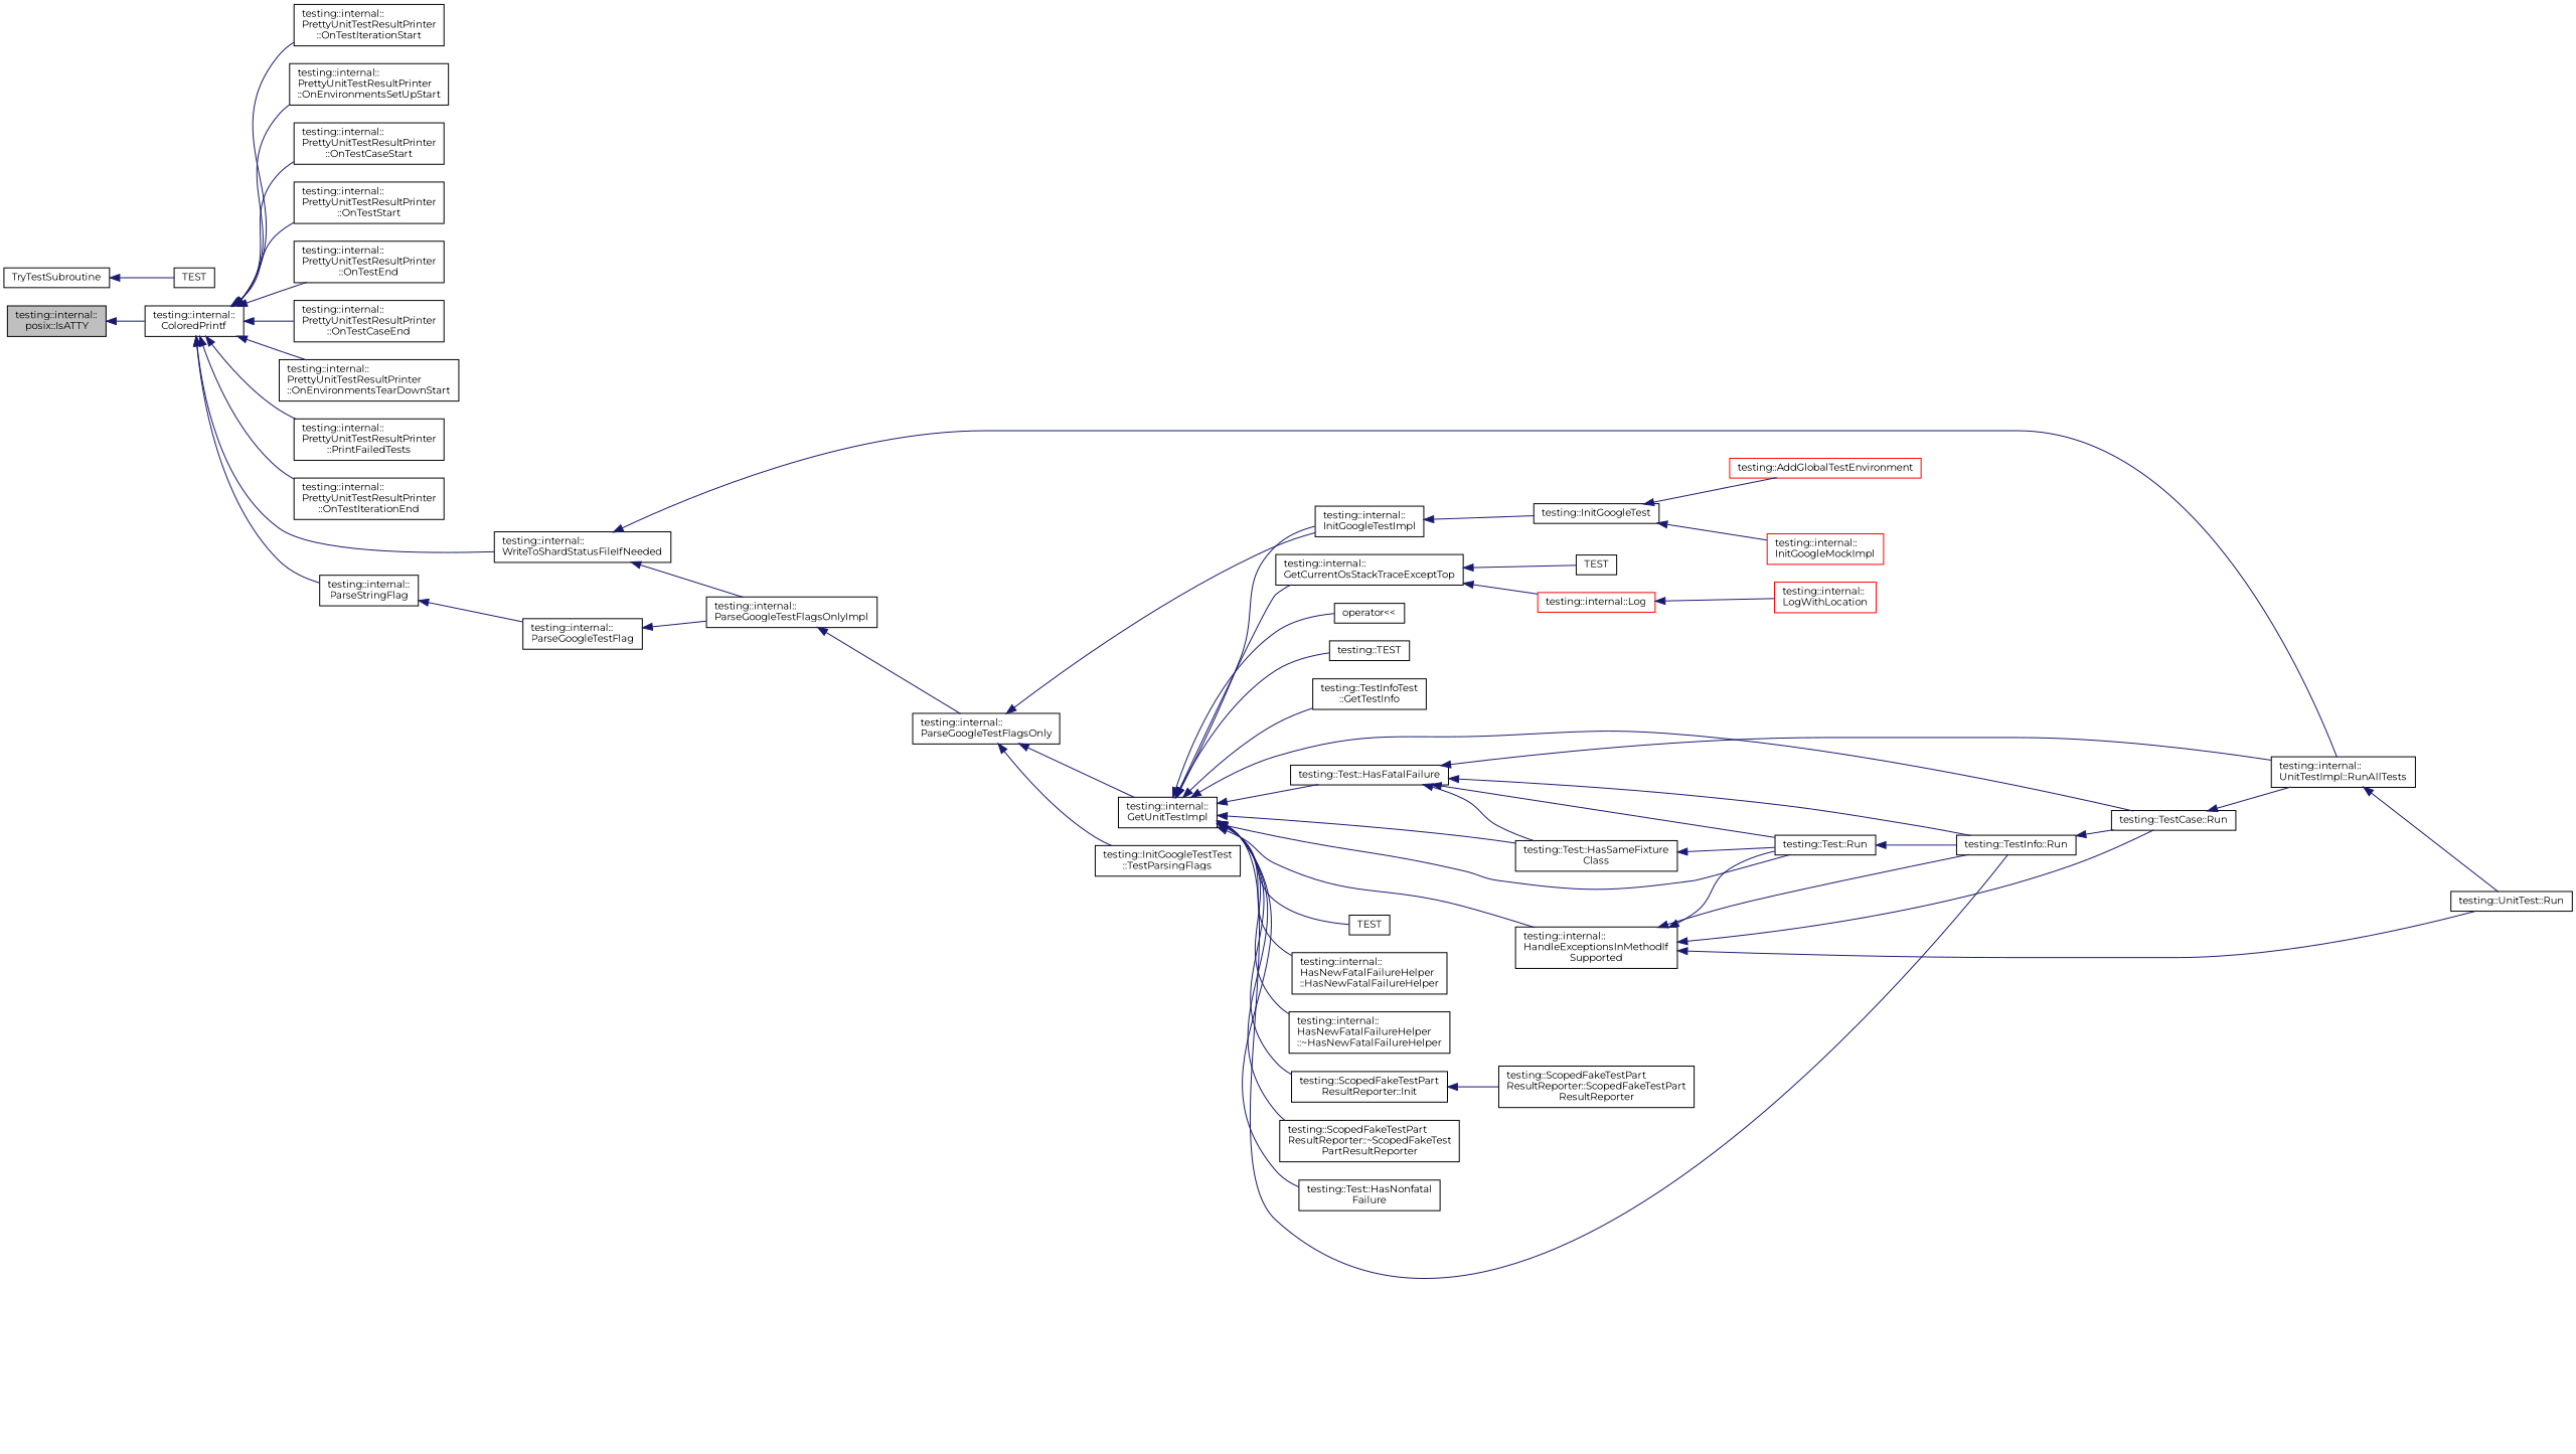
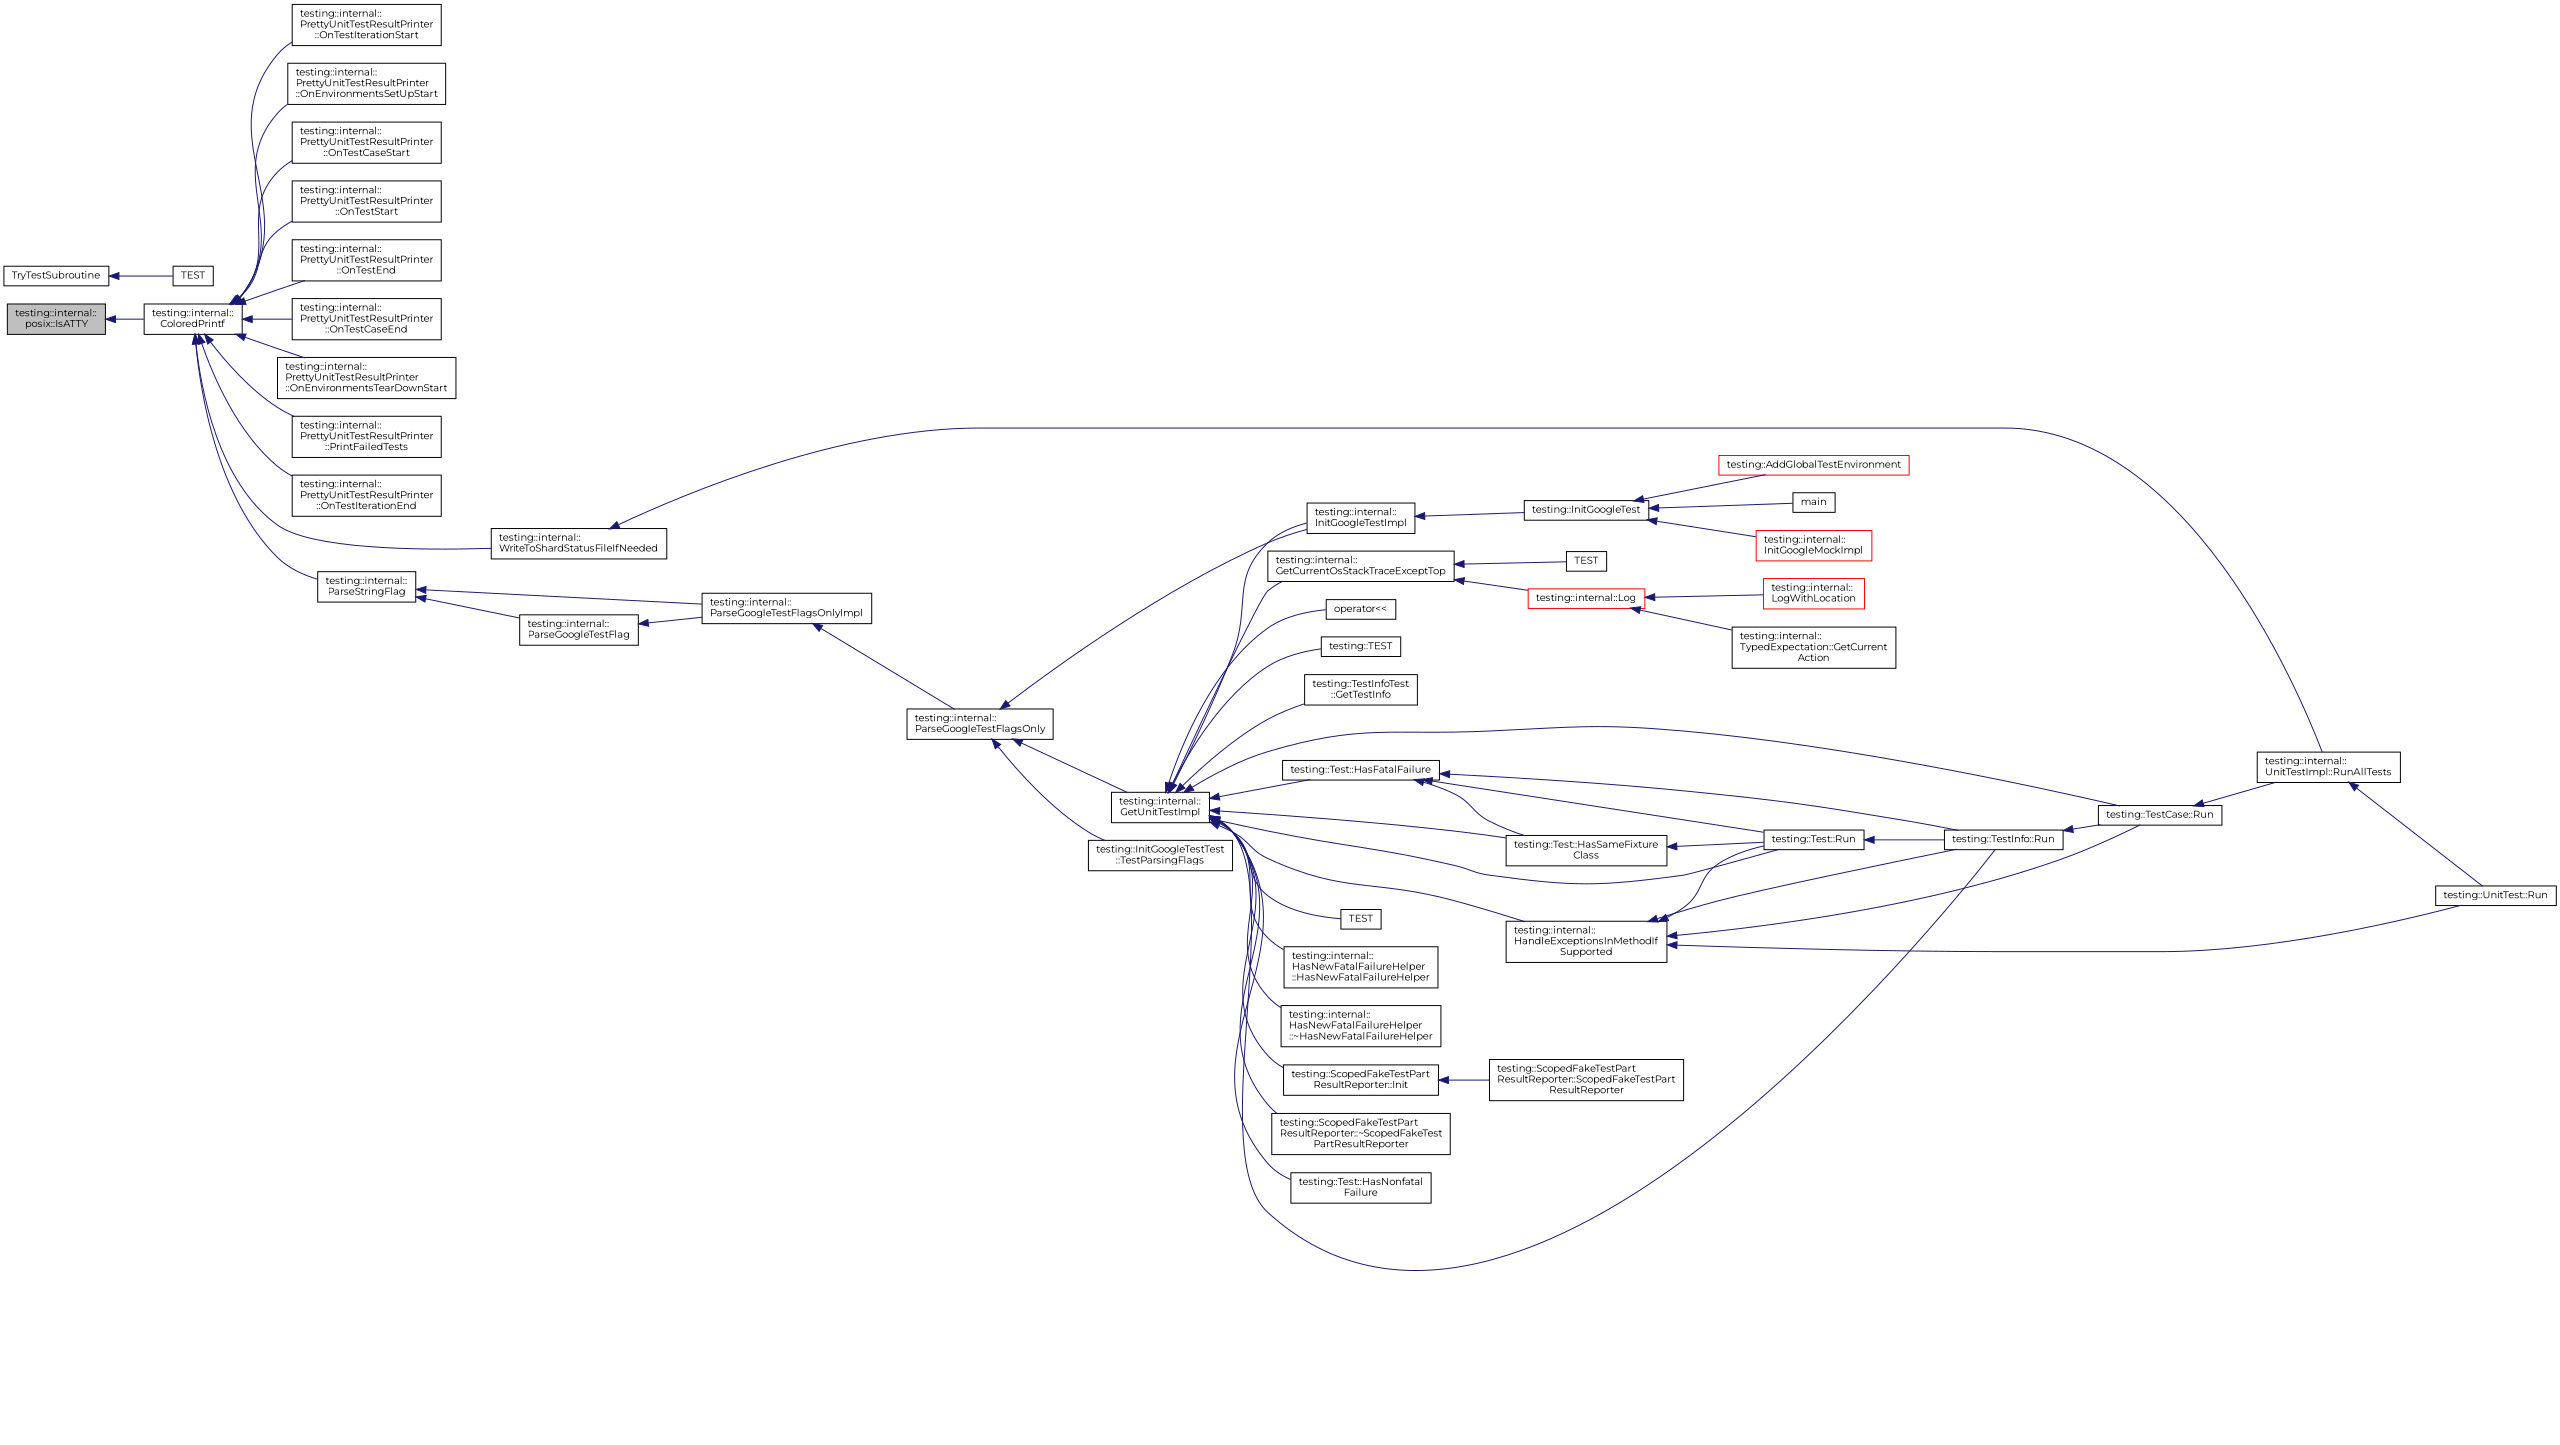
  digraph {
    fontname=Montserrat
    rankdir=LR
    node [color=black fillcolor=white fontname=Montserrat fontsize=10 shape=record style=filled]
    edge [color=midnightblue dir=back fontname=Montserrat fontsize=10 labelfontname=Helvetica labelfontsize=10 style=solid]
    n1 [fillcolor=grey75 fontcolor=black height=0.2 label="testing::internal::\lposix::IsATTY" width=0.4]
    n2 [height=0.2 label="testing::internal::\lColoredPrintf" width=0.4]
    n3 [height=0.2 label="testing::internal::\lPrettyUnitTestResultPrinter\l::OnTestIterationStart" width=0.4]
    n4 [height=0.2 label="testing::internal::\lPrettyUnitTestResultPrinter\l::OnEnvironmentsSetUpStart" width=0.4]
    n5 [height=0.2 label="testing::internal::\lPrettyUnitTestResultPrinter\l::OnTestCaseStart" width=0.4]
    n6 [height=0.2 label="testing::internal::\lPrettyUnitTestResultPrinter\l::OnTestStart" width=0.4]
    n7 [height=0.2 label="testing::internal::\lPrettyUnitTestResultPrinter\l::OnTestEnd" width=0.4]
    n8 [height=0.2 label="testing::internal::\lPrettyUnitTestResultPrinter\l::OnTestCaseEnd" width=0.4]
    n9 [height=0.2 label="testing::internal::\lPrettyUnitTestResultPrinter\l::OnEnvironmentsTearDownStart" width=0.4]
    n10 [height=0.2 label="testing::internal::\lPrettyUnitTestResultPrinter\l::PrintFailedTests" width=0.4]
    n11 [height=0.2 label="testing::internal::\lPrettyUnitTestResultPrinter\l::OnTestIterationEnd" width=0.4]
    n12 [height=0.2 label="testing::internal::\lWriteToShardStatusFileIfNeeded" width=0.4]
    n13 [height=0.2 label="testing::internal::\lParseStringFlag" width=0.4]
    n14 [height=0.2 label="testing::internal::\lUnitTestImpl::RunAllTests" width=0.4]
    n15 [height=0.2 label="testing::internal::\lParseGoogleTestFlag" width=0.4]
    n16 [height=0.2 label="testing::internal::\lParseGoogleTestFlagsOnlyImpl" width=0.4]
    n17 [height=0.2 label="testing::UnitTest::Run" width=0.4]
    n18 [height=0.2 label="testing::internal::\lParseGoogleTestFlagsOnly" width=0.4]
    n19 [height=0.2 label="testing::internal::\lGetUnitTestImpl" width=0.4]
    n20 [height=0.2 label="testing::internal::\lInitGoogleTestImpl" width=0.4]
    n21 [height=0.2 label="testing::InitGoogleTestTest\l::TestParsingFlags" width=0.4]
    n22 [height=0.2 label="testing::internal::\lHasNewFatalFailureHelper\l::HasNewFatalFailureHelper" width=0.4]
    n23 [height=0.2 label="testing::internal::\lHasNewFatalFailureHelper\l::~HasNewFatalFailureHelper" width=0.4]
    n24 [height=0.2 label="testing::ScopedFakeTestPart\lResultReporter::Init" width=0.4]
    n25 [height=0.2 label="testing::ScopedFakeTestPart\lResultReporter::~ScopedFakeTest\lPartResultReporter" width=0.4]
    n26 [height=0.2 label="testing::Test::HasSameFixture\lClass" width=0.4]
    n27 [height=0.2 label="testing::Test::Run" width=0.4]
    n28 [height=0.2 label="testing::TestInfo::Run" width=0.4]
    n29 [height=0.2 label="testing::TestCase::Run" width=0.4]
    n30 [height=0.2 label="testing::internal::\lHandleExceptionsInMethodIf\lSupported" width=0.4]
    n31 [height=0.2 label="testing::Test::HasFatalFailure" width=0.4]
    n32 [height=0.2 label="testing::Test::HasNonfatal\lFailure" width=0.4]
    n33 [height=0.2 label="testing::internal::\lGetCurrentOsStackTraceExceptTop" width=0.4]
    n34 [height=0.2 label="operator\<\<" width=0.4]
    n35 [height=0.2 label="testing::TEST" width=0.4]
    n36 [height=0.2 label="testing::TestInfoTest\l::GetTestInfo" width=0.4]
    n37 [height=0.2 label=TEST width=0.4]
    n38 [height=0.2 label="testing::InitGoogleTest" width=0.4]
    n39 [height=0.2 label="testing::ScopedFakeTestPart\lResultReporter::ScopedFakeTestPart\lResultReporter" width=0.4]
    n40 [color=red height=0.2 label="testing::internal::Log" width=0.4]
    n41 [height=0.2 label=TEST width=0.4]
    n42 [height=0.2 label=TryTestSubroutine width=0.4]
    n43 [height=0.2 label=TEST width=0.4]
+   n44 [height=0.2 label="testing::internal::\lTypedExpectation::GetCurrent\lAction" width=0.4]
    n45 [color=red height=0.2 label="testing::internal::\lLogWithLocation" width=0.4]
    n46 [color=red height=0.2 label="testing::internal::\lInitGoogleMockImpl" width=0.4]
    n47 [color=red height=0.2 label="testing::AddGlobalTestEnvironment" width=0.4]
+   n48 [height=0.2 label=main width=0.4]
    n1 -> n2
    n2 -> n3
    n2 -> n4
    n2 -> n5
    n2 -> n6
    n2 -> n7
    n2 -> n8
    n2 -> n9
    n2 -> n10
    n2 -> n11
    n2 -> n12
    n2 -> n13
    n12 -> n14
    n13 -> n15
-   n12 -> n16
+   n13 -> n16
    n14 -> n17
    n15 -> n16
    n16 -> n18
    n18 -> n19
    n18 -> n20
    n18 -> n21
    n19 -> n20
    n19 -> n22
    n19 -> n23
    n19 -> n24
    n19 -> n25
    n19 -> n26
    n19 -> n27
    n19 -> n28
    n19 -> n29
    n19 -> n30
    n19 -> n31
    n19 -> n32
    n19 -> n33
    n19 -> n34
    n19 -> n35
    n19 -> n36
    n19 -> n37
    n20 -> n38
    n24 -> n39
    n26 -> n27
    n27 -> n28
    n28 -> n29
    n29 -> n14
    n30 -> n17
    n30 -> n27
    n30 -> n28
    n30 -> n29
-   n31 -> n14
    n31 -> n26
    n31 -> n27
    n31 -> n28
    n33 -> n40
    n33 -> n41
    n38 -> n46
    n38 -> n47
+   n38 -> n48
+   n40 -> n44
    n40 -> n45
    n42 -> n43
  }
